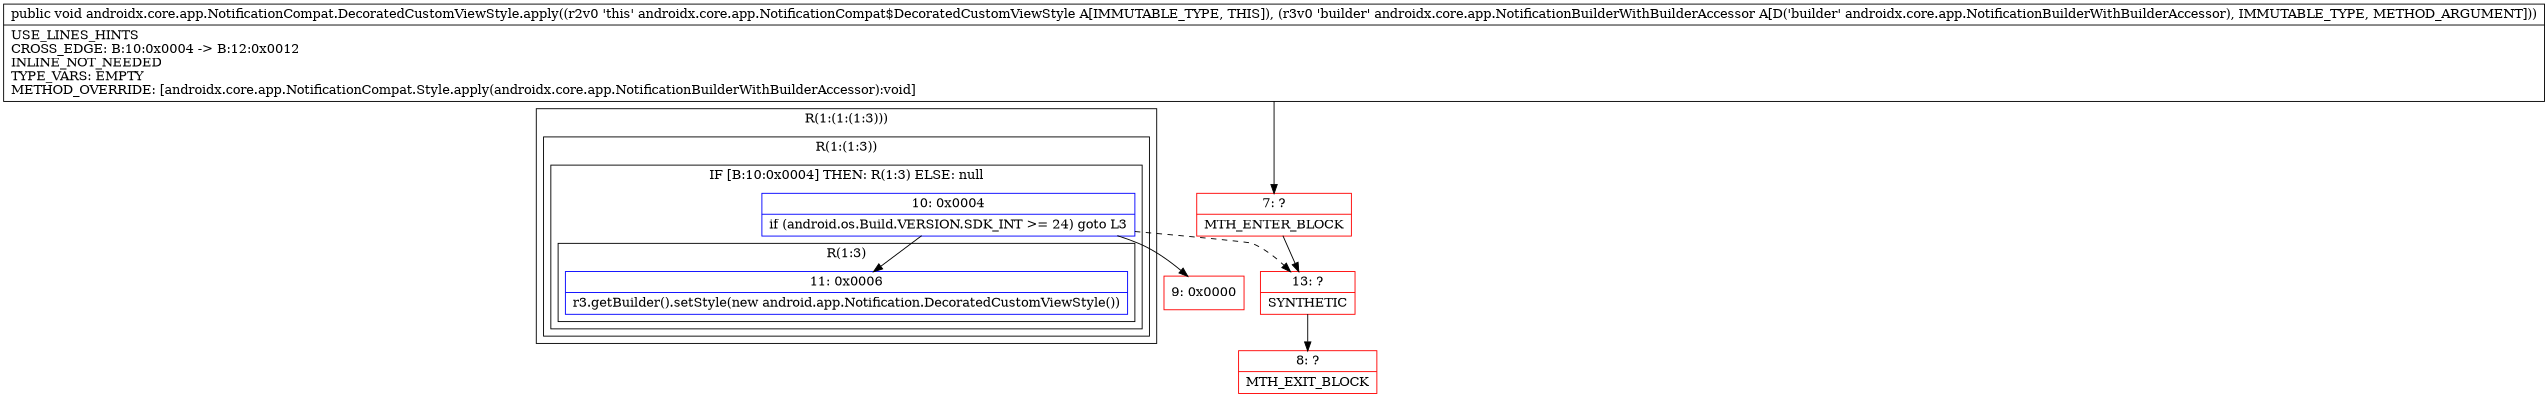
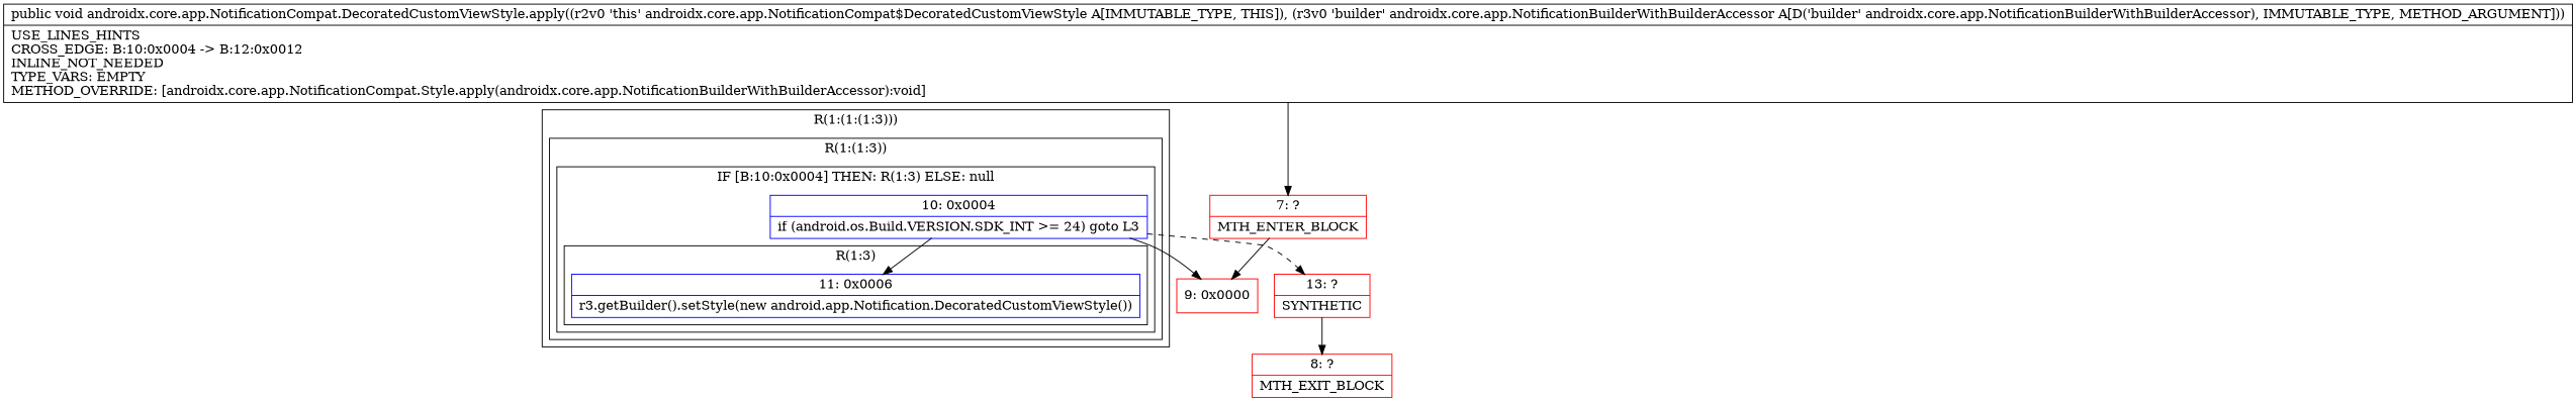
  digraph {
    node [color=red shape=record]
    n1 [color=blue label="{11\:\ 0x0006|r3.getBuilder().setStyle(new android.app.Notification.DecoratedCustomViewStyle())\l}"]
    n2 [color=blue label="{10\:\ 0x0004|if (android.os.Build.VERSION.SDK_INT \>= 24) goto L3\l}"]
    n3 [label="{13\:\ ?|SYNTHETIC\l}"]
    n4 [label="{9\:\ 0x0000}"]
    n5 [label="{8\:\ ?|MTH_EXIT_BLOCK\l}"]
    n6 [label="{7\:\ ?|MTH_ENTER_BLOCK\l}"]
    n7 [label="{public void androidx.core.app.NotificationCompat.DecoratedCustomViewStyle.apply((r2v0 'this' androidx.core.app.NotificationCompat$DecoratedCustomViewStyle A[IMMUTABLE_TYPE, THIS]), (r3v0 'builder' androidx.core.app.NotificationBuilderWithBuilderAccessor A[D('builder' androidx.core.app.NotificationBuilderWithBuilderAccessor), IMMUTABLE_TYPE, METHOD_ARGUMENT]))  | USE_LINES_HINTS\lCROSS_EDGE: B:10:0x0004 \-\> B:12:0x0012\lINLINE_NOT_NEEDED\lTYPE_VARS: EMPTY\lMETHOD_OVERRIDE: [androidx.core.app.NotificationCompat.Style.apply(androidx.core.app.NotificationBuilderWithBuilderAccessor):void]\l}" color=""]
    subgraph cluster_1 {
      label="R(1:(1:(1:3)))"
      subgraph cluster_2 {
        label="R(1:(1:3))"
        subgraph cluster_3 {
          label="IF [B:10:0x0004] THEN: R(1:3) ELSE: null"
          n2
          subgraph cluster_4 {
            label="R(1:3)"
            n1
          }
        }
      }
    }
    n2 -> n1
    n2 -> n3 [style=dashed]
    n2 -> n4
    n3 -> n5
-   n6 -> n3
+   n6 -> n4
    n7 -> n6
  }
